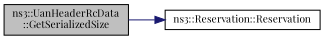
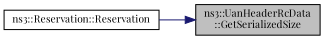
  digraph {
    rankdir=RL
    fontname="Playfair Display"
    node [color=black fontname="Playfair Display" fontsize=10 shape=record style=filled]
    n1 [fillcolor=grey75 fontcolor=black height=0.2 label="ns3::UanHeaderRcData\l::GetSerializedSize" width=0.4]
    n2 [fillcolor=white height=0.2 label="ns3::Reservation::Reservation" width=0.4]
-   n2 -> n1 [color=midnightblue dir=back fontname="Playfair Display" fontsize=10 labelfontname=Helvetica labelfontsize=10 style=solid]
+   n1 -> n2 [color=midnightblue dir=back fontname="Playfair Display" fontsize=10 labelfontname=Helvetica labelfontsize=10 style=solid]
  }
